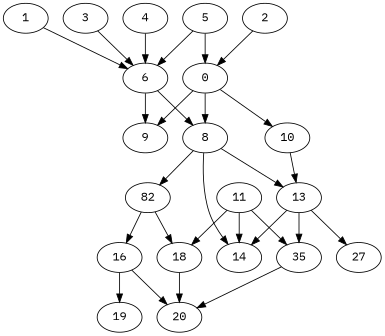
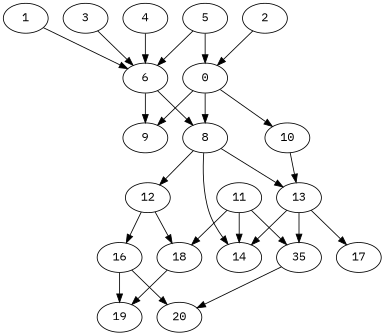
  digraph {
    fontname="IBM Plex Mono"
    node [alpha=0.15 fontname="IBM Plex Mono"]
    edge [fontname="IBM Plex Mono"]
    1 [expect_size=19901440]
    6 [alpha=0.20 expect_size=8617984]
    8 [alpha=0.11 expect_size=10287104]
    9 [alpha=0.16 expect_size=50447360]
-   12 [alpha=0.13 expect_size=6126592 label=82]
+   12 [alpha=0.13 expect_size=6126592]
    13 [alpha=0.12 expect_size=29945856]
    14 [alpha=0.11 expect_size=50892800]
    2 [alpha=0.10 expect_size=46424064]
    n9 [alpha=0.14 expect_size=12779520 label=0]
    10 [alpha=0.12 expect_size=17558528]
    3 [alpha=0.09 expect_size=6556672]
    4 [alpha=0.10 expect_size=20236288]
    5 [alpha=0.05 expect_size=10303488]
    11 [alpha=0.04 expect_size=17594368]
    n15 [alpha=0.20 expect_size=28473344 label=35]
    18 [alpha=0.19 expect_size=25972736]
    16 [alpha=0.19 expect_size=40151040]
-   17 [expect_size=39363584 label=27]
+   17 [expect_size=39363584]
    20 [alpha=0.09 expect_size=42745856]
    19 [alpha=0.00 expect_size=5363712]
    1 -> 6
    6 -> 8
    6 -> 9
    8 -> 12
    8 -> 13
    8 -> 14
    12 -> 18
    12 -> 16
    13 -> 14
    13 -> n15
    13 -> 17
    2 -> n9
    n9 -> 8
    n9 -> 9
    n9 -> 10
    10 -> 13
    3 -> 6
    4 -> 6
    5 -> 6
    5 -> n9
    11 -> 14
    11 -> n15
    11 -> 18
    n15 -> 20
-   18 -> 20
+   18 -> 19
    16 -> 20
    16 -> 19
  }
